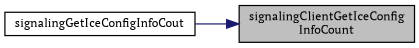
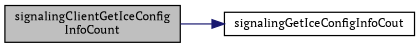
  digraph {
    rankdir=LR
    fontname="PT Serif"
    node [color=black fontname="PT Serif" fontsize=10 shape=record style=filled]
    n1 [fillcolor=grey75 fontcolor=black height=0.2 label="signalingClientGetIceConfig\lInfoCount" width=0.4]
    n2 [fillcolor=white height=0.2 label=signalingGetIceConfigInfoCout width=0.4]
-   n2 -> n1 [color=midnightblue fontname="PT Serif" fontsize=10 labelfontname=Helvetica labelfontsize=10 style=solid]
+   n1 -> n2 [color=midnightblue fontname="PT Serif" fontsize=10 labelfontname=Helvetica labelfontsize=10 style=solid]
  }
